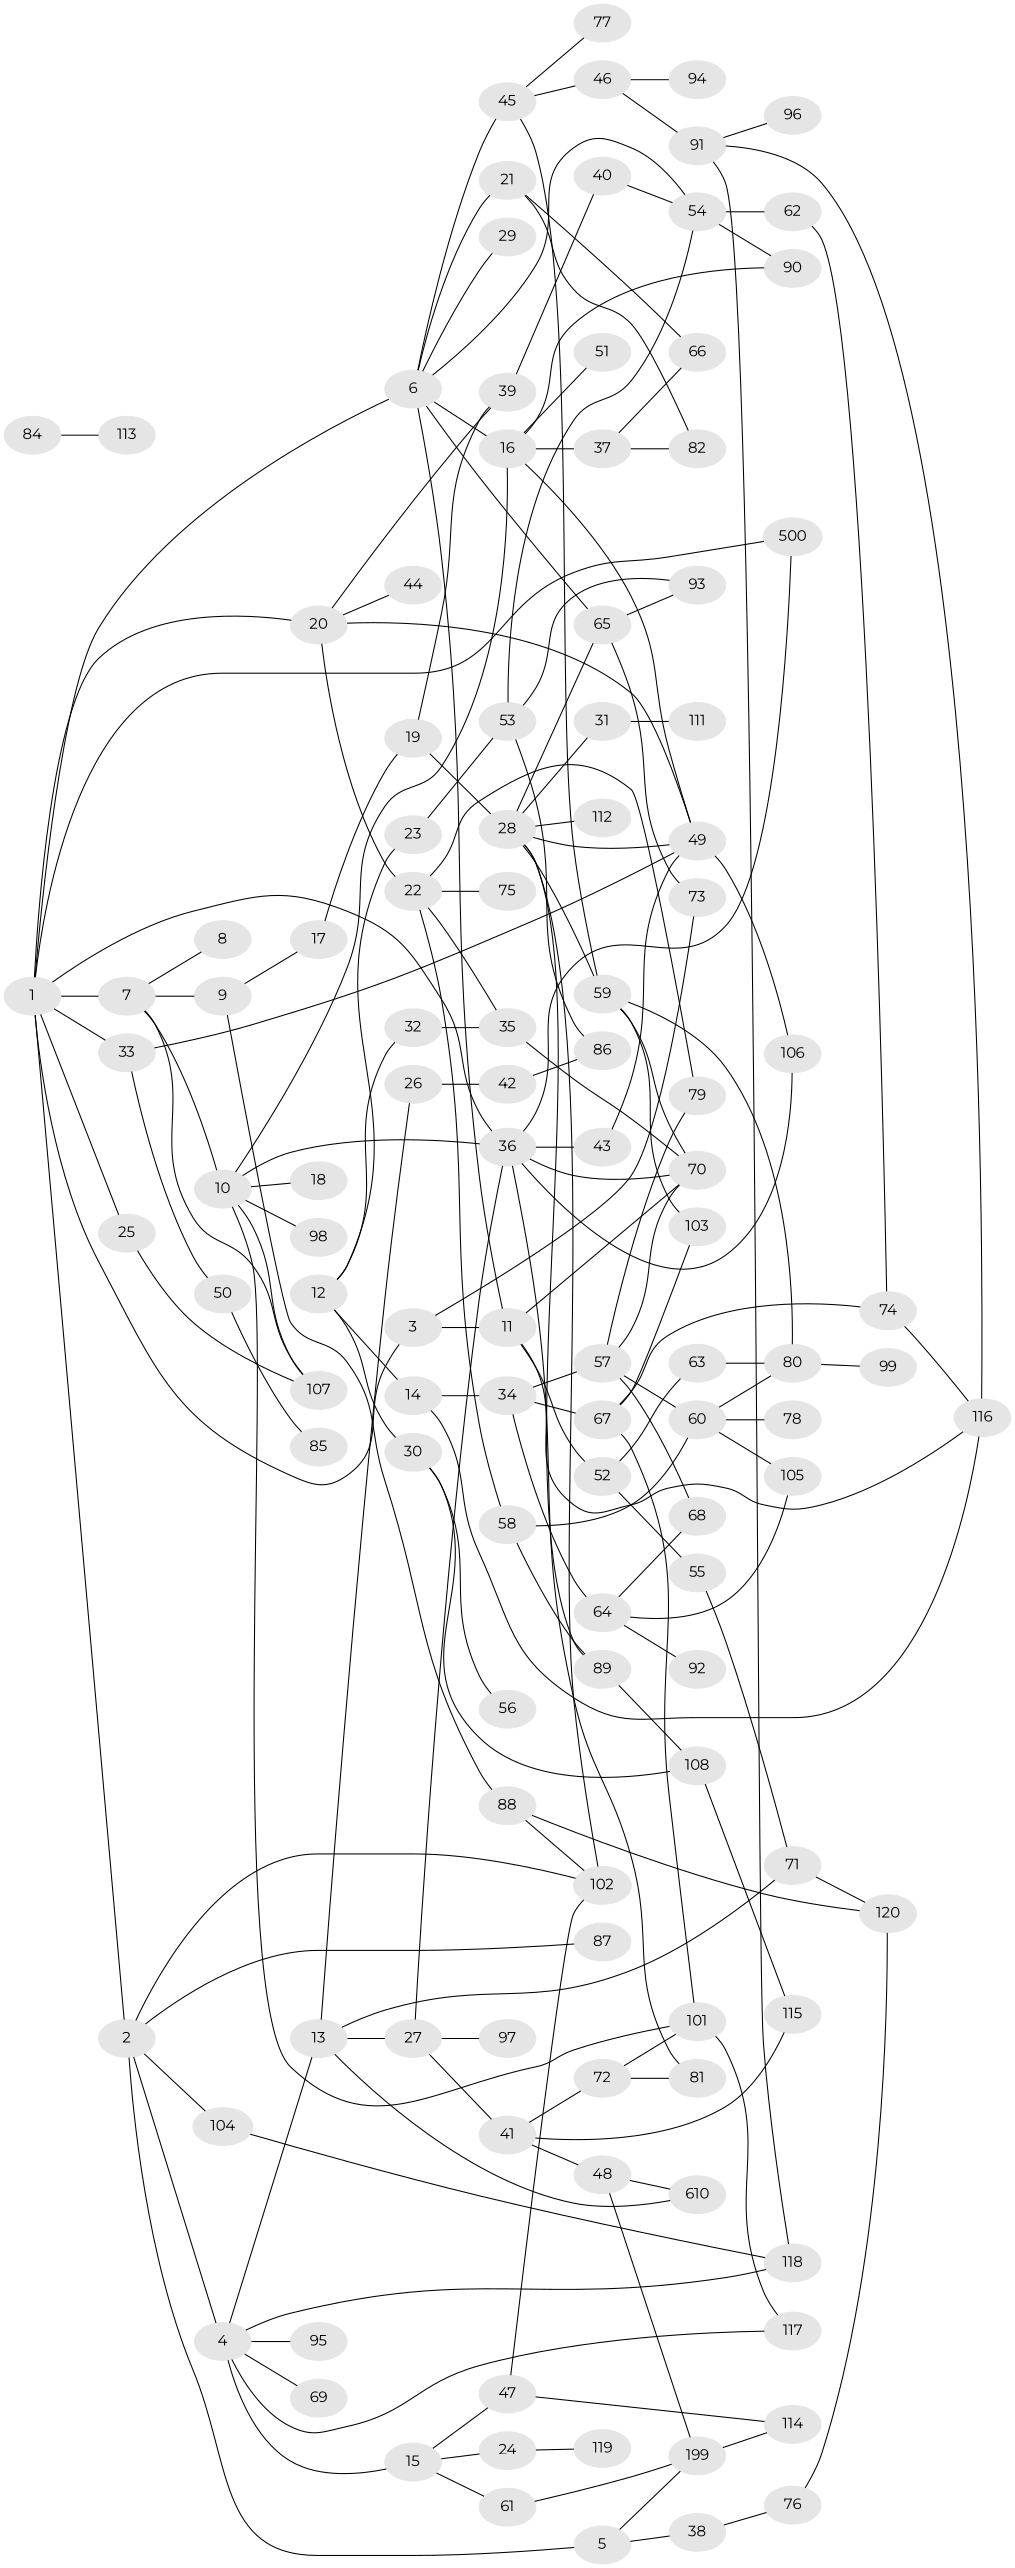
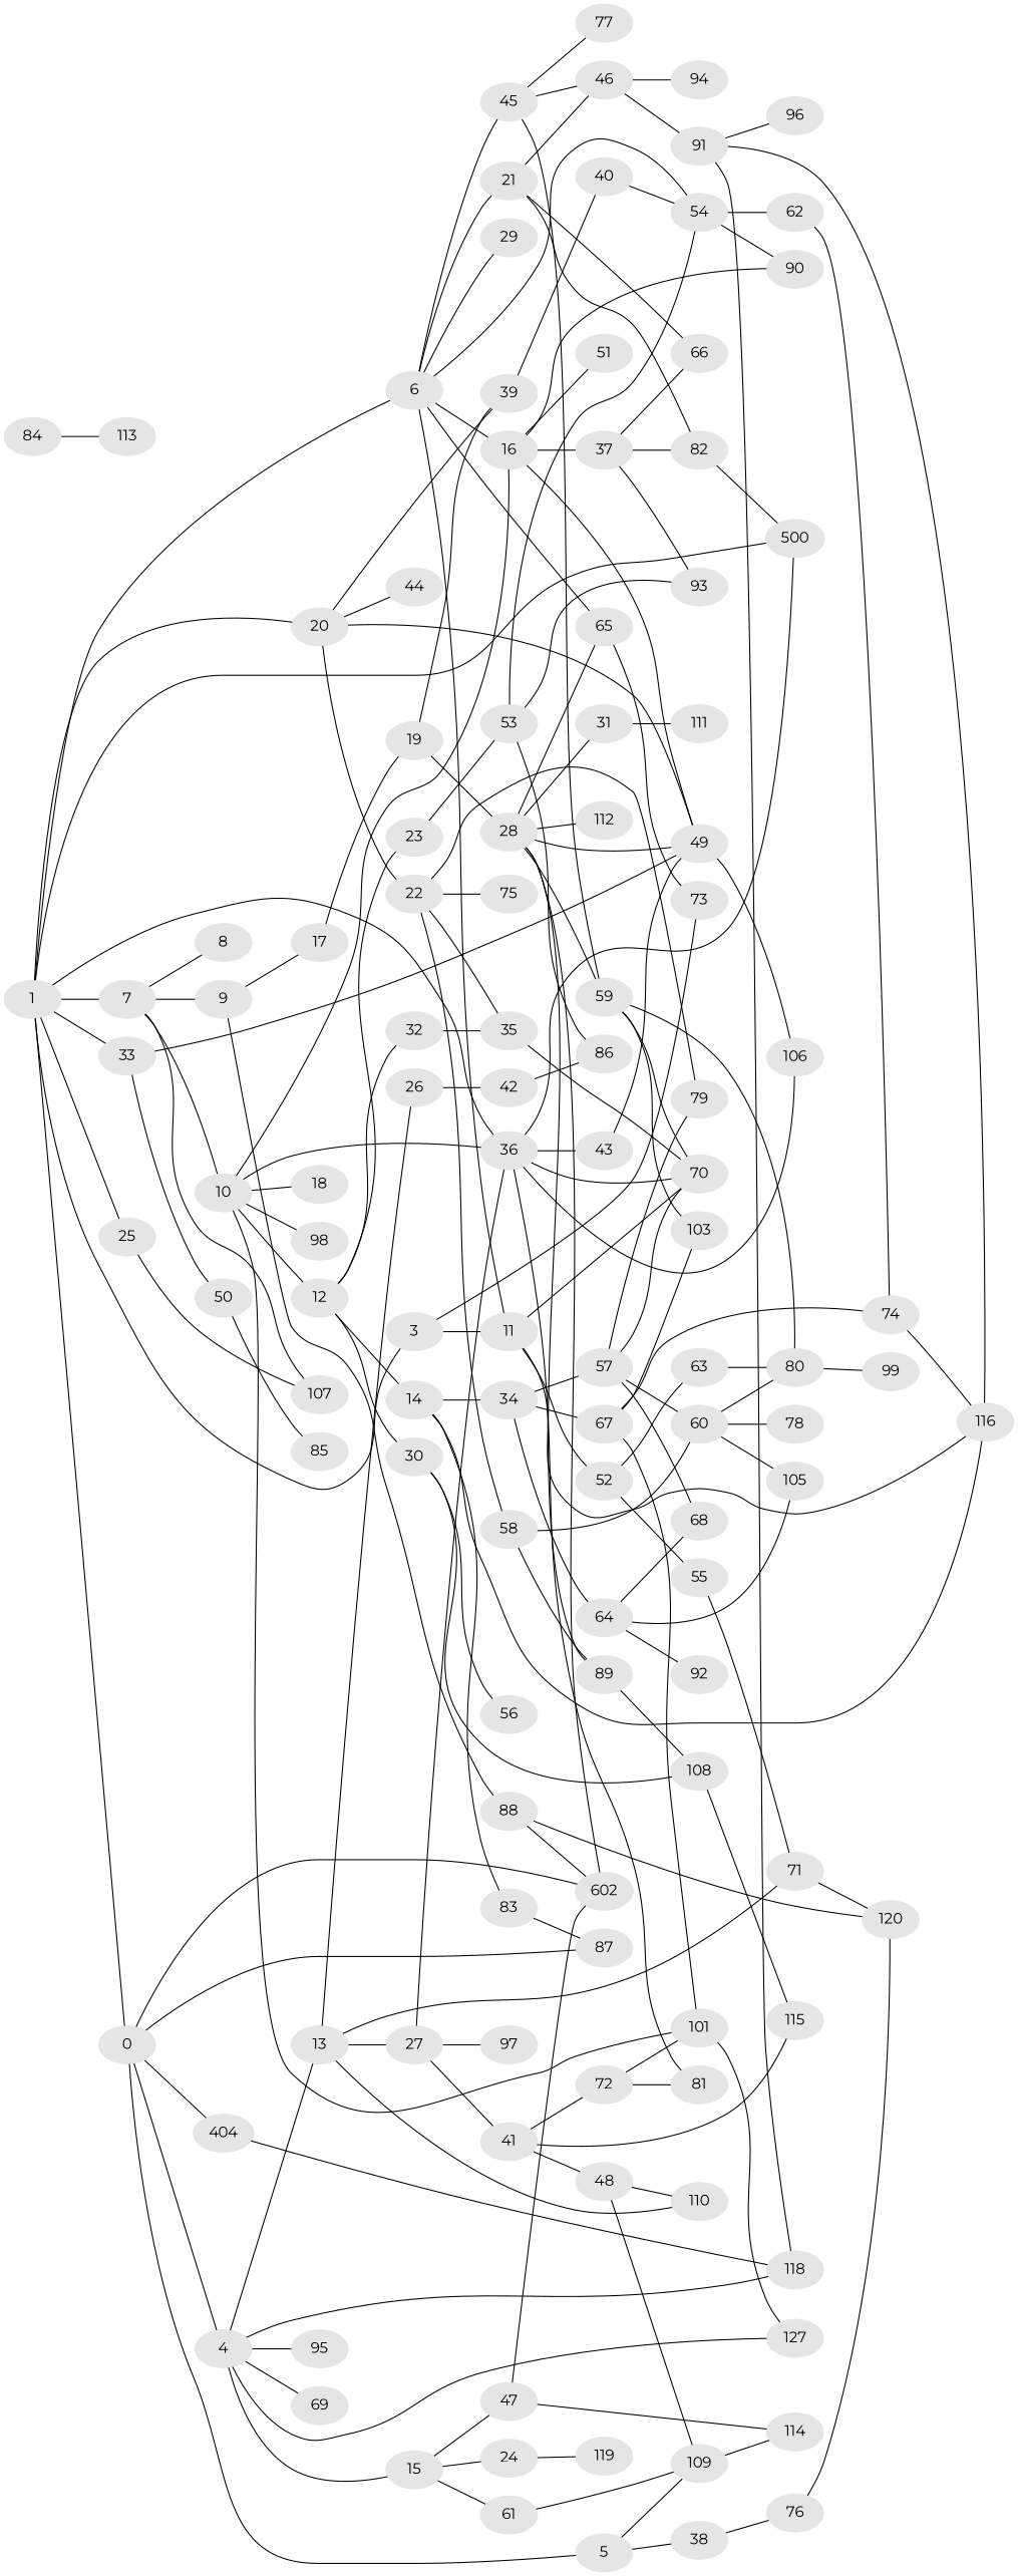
  graph {
    fontname=Montserrat
    rankdir=LR
    node [color=gray90 fontname=Montserrat style=filled]
    edge [fontname=Montserrat]
    1
-   2
+   2 [label=0]
    3
    6
    7
    20
    25
    33
    36
    n10 [label=500]
    4
    5
    87
-   102
-   104
+   102 [label=602]
+   104 [label=404]
    11
    73
    16
    21
    29
    45
    54
    65
    8
    9
    10
    107
    49
    39
    22
    44
    50
    70
    43
    81
    106
    13
    15
    69
    95
-   117
+   117 [label=127]
    118
    38
-   109 [label=199]
+   109
    52
    116
    26
    27
    71
-   110 [label=610]
+   110
    24
    47
    61
    76
    114
    37
    51
    90
    46
    66
    82
    59
    77
    62
    93
    17
    88
    12
    18
    98
    101
    19
    84
    113
    120
    14
    23
    30
    32
    55
    63
    34
+   83
    53
    56
    108
    35
    42
    41
    97
    57
    64
    67
    119
    28
    31
    89
    112
    40
    58
    75
    79
    91
    94
    60
    86
    48
    72
    115
    111
    80
    103
    85
    68
    105
    92
    74
    96
    78
    99
    1 -- 2
    1 -- 3
    1 -- 6
    1 -- 7
    1 -- 20
    1 -- 25
    1 -- 33
    1 -- 36
    1 -- n10
    2 -- 4
    2 -- 5
    2 -- 87
    2 -- 102
    2 -- 104
    3 -- 11
    3 -- 73
    6 -- 11
    6 -- 16
    6 -- 21
    6 -- 29
    6 -- 45
    6 -- 54
    6 -- 65
    7 -- 8
    7 -- 9
    7 -- 10
    7 -- 107
    20 -- 49
    20 -- 39
    20 -- 22
    20 -- 44
    25 -- 107
    33 -- 49
    33 -- 50
    36 -- n10
    36 -- 70
    36 -- 43
    36 -- 81
    36 -- 106
    4 -- 13
    4 -- 15
    4 -- 69
    4 -- 95
    4 -- 117
    4 -- 118
    5 -- 38
    5 -- 109
    104 -- 118
    11 -- 70
    11 -- 52
    11 -- 116
    16 -- 49
    16 -- 37
    16 -- 51
    16 -- 90
+   21 -- 46
    21 -- 66
    21 -- 82
    45 -- 46
    45 -- 59
    45 -- 77
    54 -- 90
    54 -- 62
    65 -- 73
-   65 -- 93
+   37 -- 93
    9 -- 17
    9 -- 88
    10 -- 36
    10 -- 16
-   10 -- 107
+   10 -- 12
    10 -- 18
    10 -- 98
    10 -- 101
    49 -- 106
    39 -- 40
    22 -- 35
    22 -- 58
    22 -- 75
    22 -- 79
    50 -- 85
    43 -- 49
    13 -- 26
    13 -- 27
    13 -- 71
    13 -- 110
    15 -- 24
    15 -- 47
    15 -- 61
    38 -- 76
    109 -- 114
    52 -- 55
    52 -- 63
    26 -- 42
    27 -- 36
    27 -- 41
    27 -- 97
    71 -- 120
    24 -- 119
    47 -- 102
    47 -- 114
    61 -- 109
    76 -- 120
    37 -- 66
    37 -- 82
    46 -- 91
    46 -- 94
+   82 -- n10
    59 -- 70
    59 -- 80
    59 -- 103
    62 -- 74
    17 -- 19
    88 -- 102
    88 -- 120
    12 -- 14
    12 -- 23
    12 -- 30
    12 -- 32
    101 -- 117
    19 -- 39
    19 -- 28
    84 -- 113
    14 -- 116
    14 -- 34
+   14 -- 83
    23 -- 53
    30 -- 56
    30 -- 108
    32 -- 35
    55 -- 71
    63 -- 80
    34 -- 57
    34 -- 64
    34 -- 67
+   83 -- 87
    53 -- 54
    53 -- 93
    53 -- 86
    108 -- 115
    35 -- 70
    42 -- 86
    41 -- 48
    41 -- 72
    41 -- 115
    57 -- 70
    57 -- 79
    57 -- 60
    57 -- 68
    64 -- 68
    64 -- 105
    64 -- 92
    67 -- 101
    67 -- 103
    67 -- 74
    28 -- 102
    28 -- 65
    28 -- 49
    28 -- 59
    28 -- 31
    28 -- 89
    28 -- 112
    31 -- 111
    89 -- 108
    40 -- 54
    58 -- 89
    58 -- 60
    91 -- 118
    91 -- 116
    91 -- 96
    60 -- 80
    60 -- 105
    60 -- 78
    48 -- 109
    48 -- 110
    72 -- 81
    72 -- 101
    80 -- 99
    74 -- 116
  }
